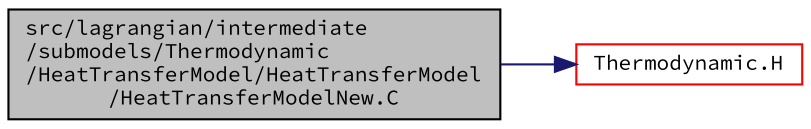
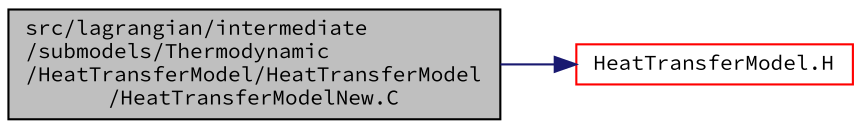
  digraph {
    rankdir=LR
    fontname="Source Code Pro"
    node [fontname="Source Code Pro" fontsize=10 shape=record]
    n1 [color=black fillcolor=grey75 fontcolor=black height=0.2 label="src/lagrangian/intermediate\l/submodels/Thermodynamic\l/HeatTransferModel/HeatTransferModel\l/HeatTransferModelNew.C" style=filled width=0.4]
-   n2 [color=red height=0.2 label="Thermodynamic.H" width=0.4]
+   n2 [color=red height=0.2 label="HeatTransferModel.H" width=0.4]
    n1 -> n2 [color=midnightblue fontname="Source Code Pro" fontsize=10 labelfontname=Helvetica labelfontsize=10 style=solid]
  }
